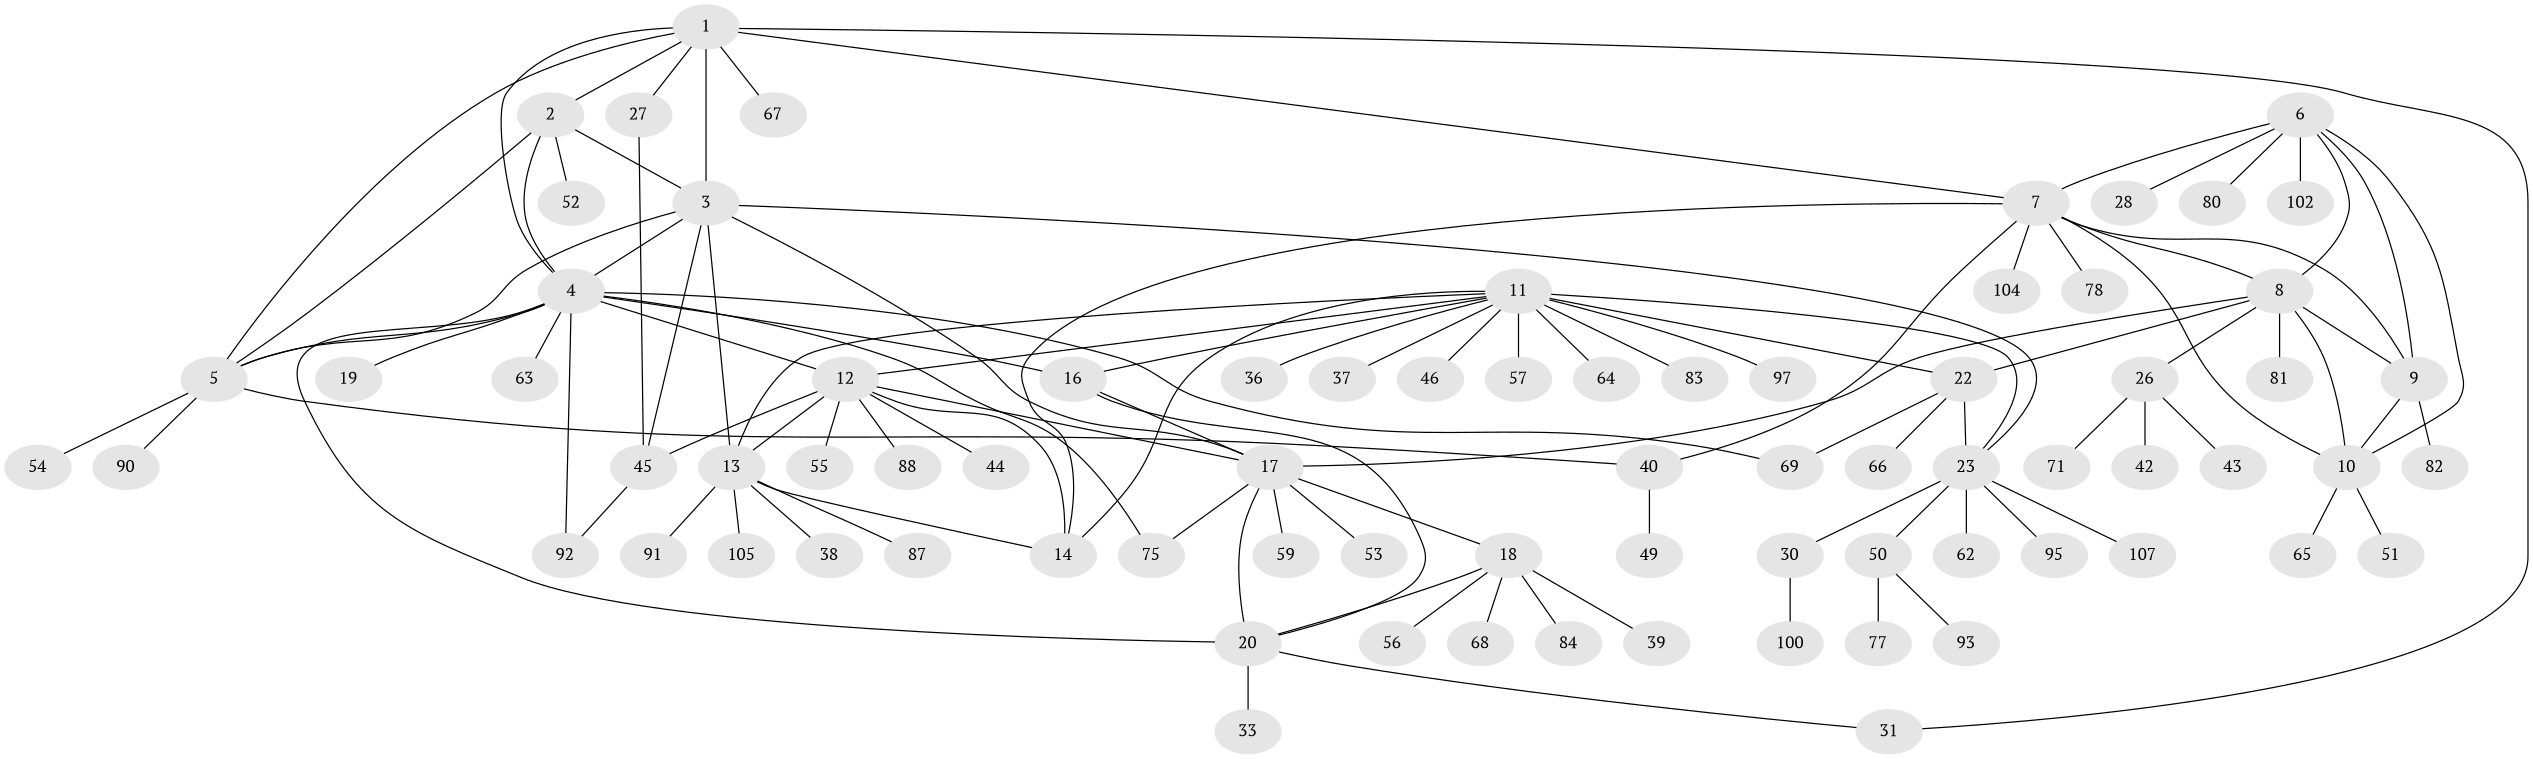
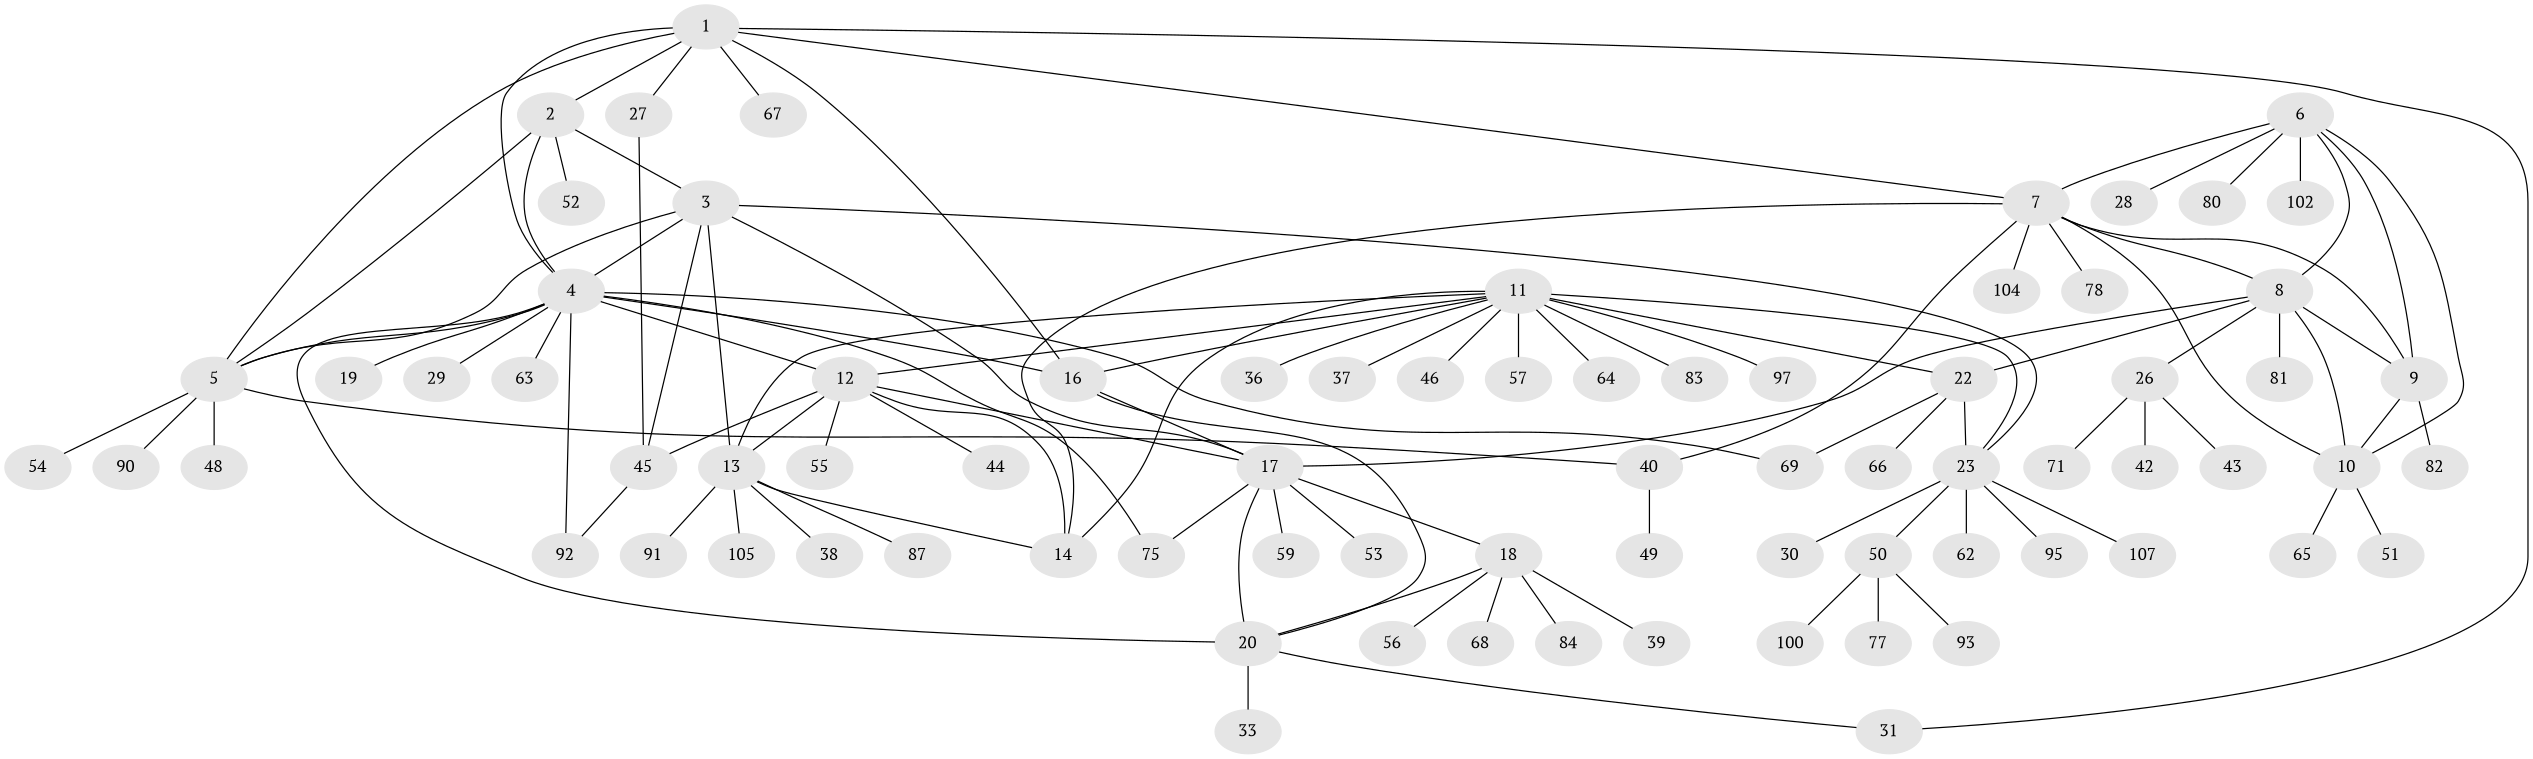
  graph {
    fontname="PT Serif"
    node [color=gray90 fontname="PT Serif" style=filled]
    edge [fontname="PT Serif"]
    1 [super="+58"]
    2 [super="+74"]
    3 [super="+96"]
    4 [super="+34"]
    5 [super="+101"]
    7 [super="+103"]
    27 [super="+94"]
    31 [super="+73"]
    67
    52
    13 [super="+98"]
    23 [super="+25"]
    45 [super="+47"]
    17 [super="+19"]
    12 [super="+70"]
    16
    20 [super="+86"]
+   29
    63
    69
    75
    n22 [label=19]
    92
    40
+   48
    54
    90
    78
    8 [super="+79"]
    9 [super="+60"]
    10 [super="+85"]
    14 [super="+15"]
    104
    38
    87
    91
    105
    30
    50 [super="+99"]
    62
    95
    107
    44
    55
-   88
    33
    49
    6 [super="+32"]
    28
    80
    102
    22 [super="+24"]
    26
    81
    82
    51
    65
    18 [super="+76"]
    53
    59
    66
    42
    43
    71
    11 [super="+21"]
    36
    37
    46
    57
    64
    83
    97 [super="+106"]
    39 [super="+72"]
    56 [super="+61"]
    68
    84
    77
    93
    100
    1 -- 2
-   1 -- 3
+   1 -- 16
    1 -- 4
    1 -- 5
    1 -- 7
    1 -- 27
    1 -- 31
    1 -- 67
    2 -- 3
    2 -- 4
    2 -- 5
    2 -- 52
    3 -- 4
    3 -- 5
    3 -- 13
    3 -- 23
    3 -- 45
    3 -- 17
    4 -- 5
    4 -- 12
    4 -- 16
    4 -- 20
+   4 -- 29
    4 -- 63
    4 -- 69
    4 -- 75
    4 -- n22
    4 -- 92
    5 -- 40
+   5 -- 48
    5 -- 54
    5 -- 90
    7 -- 40
    7 -- 78
    7 -- 8
    7 -- 9
    7 -- 10
    7 -- 14
    7 -- 104
    27 -- 45
    13 -- 14 [weight=2]
    13 -- 38
    13 -- 87
    13 -- 91
    13 -- 105
    23 -- 30
    23 -- 50
    23 -- 62
    23 -- 95
    23 -- 107
    45 -- 92
    17 -- 20 [weight=2]
    17 -- 75
    17 -- 18 [weight=2]
    17 -- 53
    17 -- 59
    12 -- 13
    12 -- 45
    12 -- 17
    12 -- 14 [weight=2]
    12 -- 44
    12 -- 55
-   12 -- 88
    16 -- 17 [weight=2]
    16 -- 20
    20 -- 31
    20 -- 33
    40 -- 49
    8 -- 17
    8 -- 9
    8 -- 10
    8 -- 22
    8 -- 26
    8 -- 81
    9 -- 10
    9 -- 82
    10 -- 51
    10 -- 65
    50 -- 77
    50 -- 93
-   30 -- 100
+   50 -- 100
    6 -- 7
    6 -- 8
    6 -- 9
    6 -- 10
    6 -- 28
    6 -- 80
    6 -- 102
    22 -- 23 [weight=4]
    22 -- 69
    22 -- 66
    26 -- 42
    26 -- 43
    26 -- 71
    18 -- 20
    18 -- 39
    18 -- 56
    18 -- 68
    18 -- 84
    11 -- 13
    11 -- 23 [weight=2]
    11 -- 12
    11 -- 16
    11 -- 14 [weight=2]
    11 -- 22 [weight=2]
    11 -- 36
    11 -- 37
    11 -- 46
    11 -- 57
    11 -- 64
    11 -- 83
    11 -- 97 [weight=2]
  }
